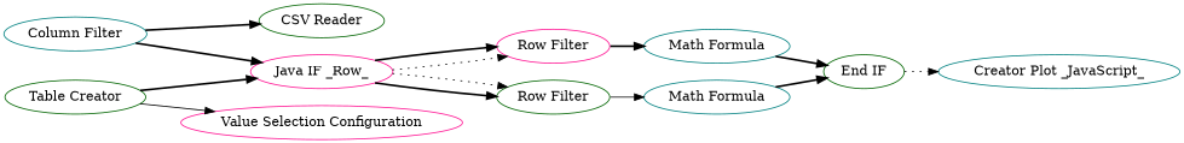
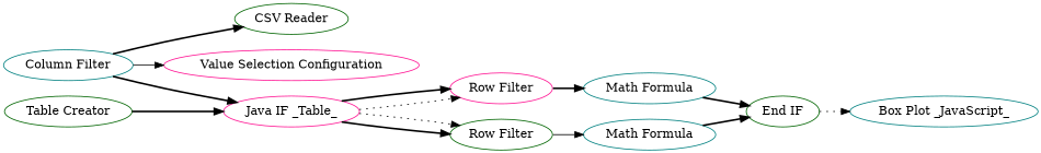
  digraph {
    rankdir=LR
    node [color=darkgreen]
    edge [style=bold]
    n1 [label="CSV Reader"]
    n2 [color=teal label="Column Filter"]
-   n3 [color=deeppink label="Java IF _Row_"]
+   n3 [color=deeppink label="Java IF _Table_"]
    n4 [color=deeppink label="Row Filter"]
    n5 [label="Row Filter"]
    n6 [color=teal label="Math Formula"]
    n7 [color=teal label="Math Formula"]
    n8 [label="End IF"]
-   n9 [color=teal label="Creator Plot _JavaScript_"]
+   n9 [color=teal label="Box Plot _JavaScript_"]
    n10 [label="Table Creator"]
    n11 [color=deeppink label="Value Selection Configuration"]
    n2 -> n1
    n2 -> n3
    n3 -> n4 [style=dotted]
    n3 -> n4
    n3 -> n5
    n3 -> n5 [style=dotted]
    n4 -> n6
    n5 -> n7 [style=solid]
    n6 -> n8
    n7 -> n8
    n8 -> n9 [style=dotted]
    n10 -> n3
-   n10 -> n11 [style=solid]
+   n2 -> n11 [style=solid]
  }
